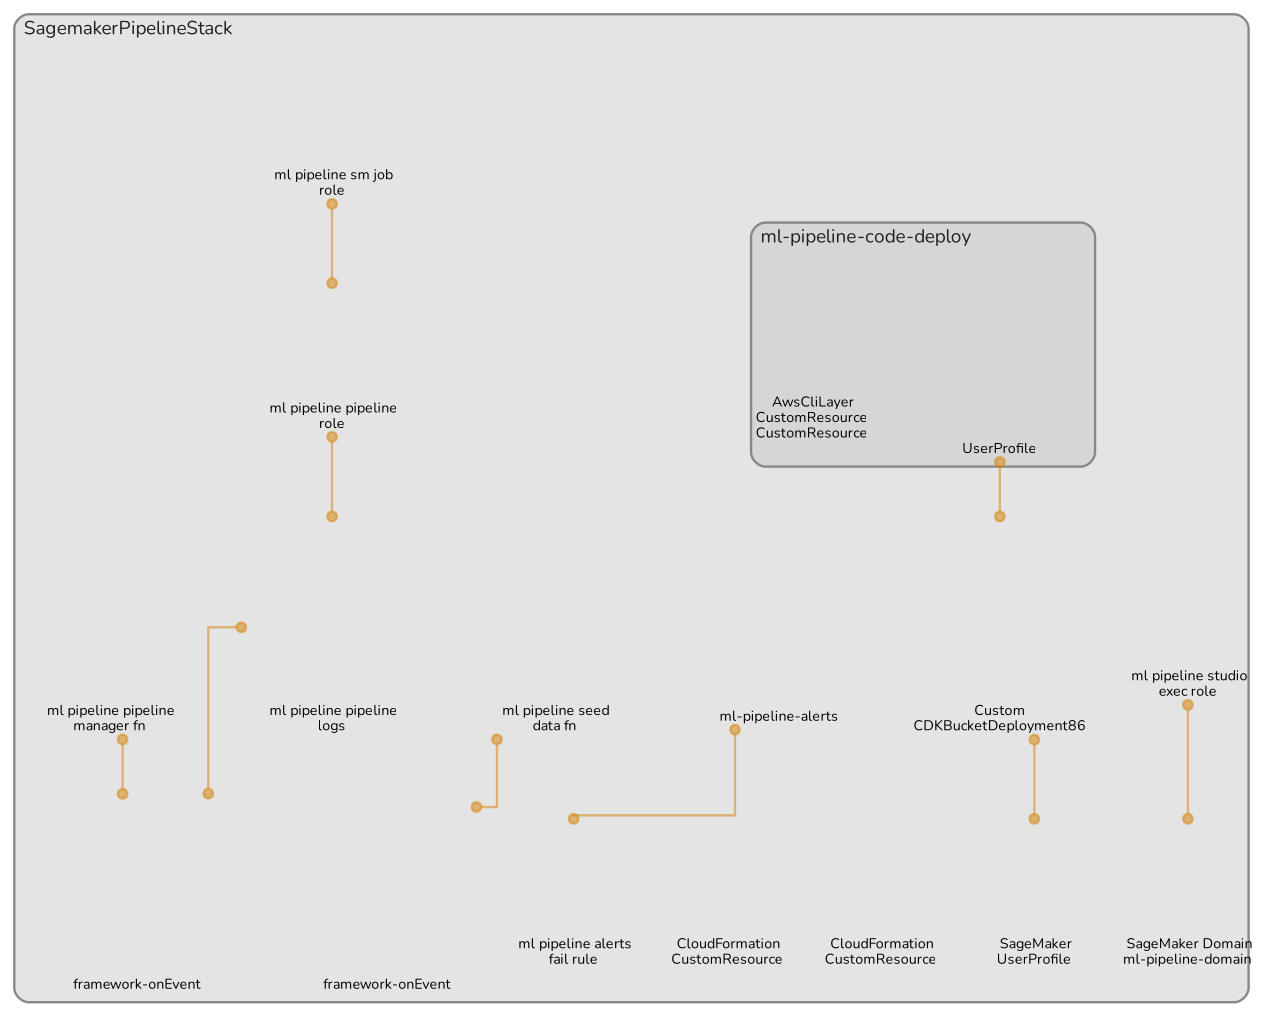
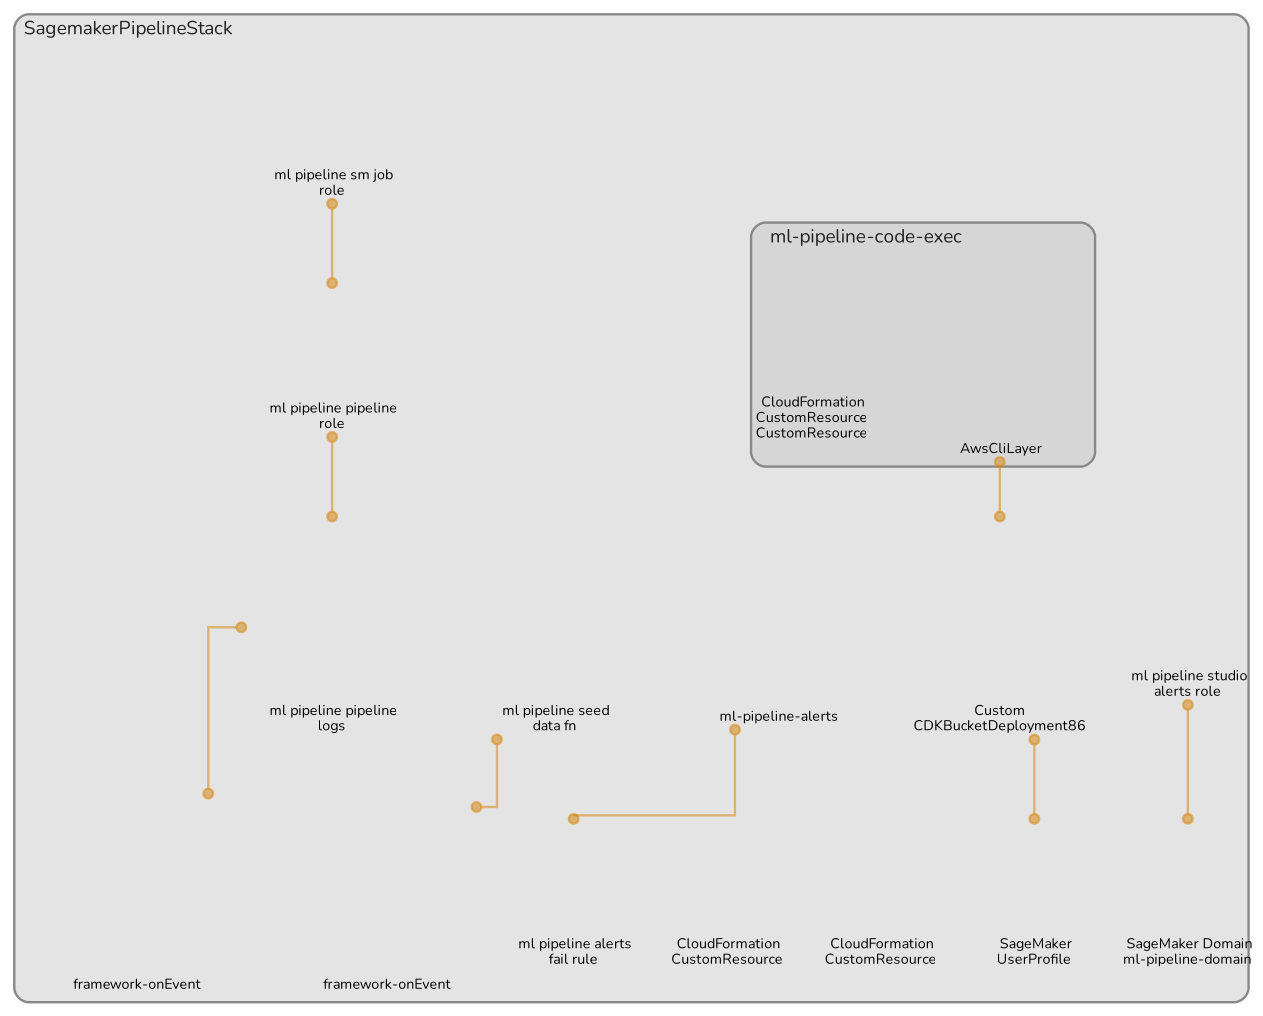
  digraph {
    compound=true
    fontcolor="#222222"
    fontname=Nunito
    fontsize=15
    nodesep=0.6
    rankdir=BT
    ranksep=0.75
    splines=ortho
    node [fixedsize=true fontname=Nunito fontsize=12 labelloc=b margin=8 penwidth=0 shape="node" style=rounded]
    edge [arrowhead=dot arrowtail=dot color="#D5871488" dir=both fontname=Nunito penwidth=2]
-   n1 [height=2.266 label=UserProfile width=2]
-   n2 [height=1.898 label=" AwsCliLayer\nCustomResource\nCustomResource" width=1.2]
-   n3 [height=1.682 label=" ml pipeline studio\nexec role" width=1.2]
+   n1 [height=2.266 label=" AwsCliLayer" width=2]
+   n2 [height=1.898 label=" CloudFormation\nCustomResource\nCustomResource" width=1.2]
+   n3 [height=1.682 label=" ml pipeline studio\nalerts role" width=1.2]
    n4 [height=1.682 label=" SageMaker Domain\nml-pipeline-domain" width=1.2]
    n5 [height=1.682 label=" SageMaker\nUserProfile" width=1.2]
    n6 [height=1.682 label=" ml pipeline sm job\nrole" width=1.2]
    n7 [height=1.682 label=" ml pipeline pipeline\nrole" width=1.2]
    n8 [height=2.4819999999999998 label=" Custom \nCDKBucketDeployment86" width=2]
    n9 [height=2.4819999999999998 label=" ml pipeline seed\ndata fn" width=2]
    n10 [height=1.682 label=" CloudFormation\nCustomResource" width=1.2]
-   n11 [height=2.4819999999999998 label=" ml pipeline pipeline\nmanager fn" width=2]
    n12 [height=2.4819999999999998 label=" ml pipeline pipeline\nlogs" width=2]
    n13 [height=1.682 label=" CloudFormation\nCustomResource" width=1.2]
    n14 [height=2.266 label=" ml-pipeline-alerts" width=2]
    n15 [height=1.682 label=" ml pipeline alerts\nfail rule" width=1.2]
    n16 [height=2.266 label=" framework-onEvent" width=2]
    n17 [height=2.266 label=" framework-onEvent" width=2]
    subgraph sub_1 {
      subgraph cluster_2 {
        fillcolor="#e4e4e4"
        fontsize=16
        label=SagemakerPipelineStack
        labeljust=l
        labelloc=b
        pencolor="#888888"
        penwidth=2
        style="filled,rounded"
        n3
        n4
        n5
        n6
        n7
        n8
        n9
        n10
-       n11
        n12
        n13
        n14
        n15
        n16
        n17
        subgraph cluster_3 {
          fillcolor="#d6d6d6"
          fontsize=16
-         label="ml-pipeline-code-deploy"
+         label="ml-pipeline-code-exec"
          labeljust=l
          labelloc=b
          pencolor="#888888"
          penwidth=2
          style="filled,rounded"
          n1
          n2
        }
      }
    }
    n4 -> n3
    n5 -> n8
    n7 -> n6
    n8 -> n1
    n12 -> n7
    n15 -> n14
    n16 -> n9
-   n17 -> n11
    n17 -> n12
  }
